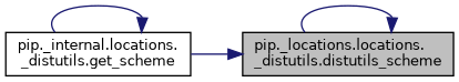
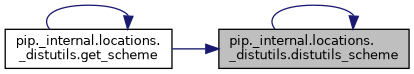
  digraph {
    rankdir=RL
    node [color=black fontname=Helvetica fontsize=10 shape=record style=filled]
    edge [color=midnightblue dir=back fontname=Helvetica fontsize=10 labelfontname=Helvetica labelfontsize=10 style=solid]
-   n1 [fillcolor=grey75 fontcolor=black height=0.2 label="pip._locations.locations.\l_distutils.distutils_scheme" width=0.4]
+   n1 [fillcolor=grey75 fontcolor=black height=0.2 label="pip._internal.locations.\l_distutils.distutils_scheme" width=0.4]
    n2 [fillcolor=white height=0.2 label="pip._internal.locations.\l_distutils.get_scheme" width=0.4]
    n1 -> n1
    n1 -> n2
    n2 -> n2
  }
